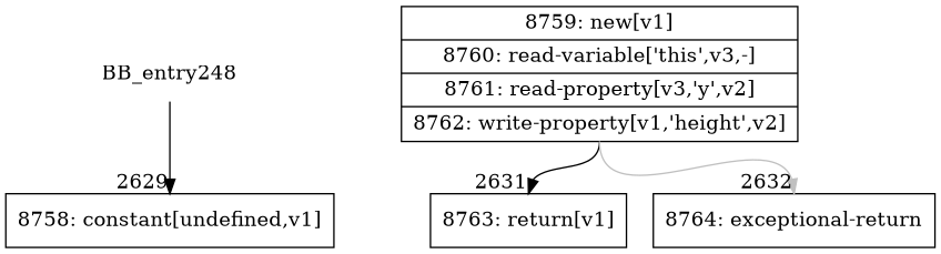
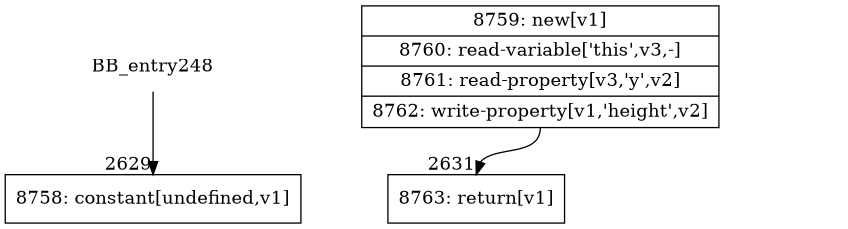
  digraph {
    rankdir=TD
    node [shape=record]
    edge [headport=n tailport=s]
    n1 [label=BB_entry248 shape=none]
    n2 [label="{8758: constant[undefined,v1]}"]
    n3 [label="{8759: new[v1]|8760: read-variable['this',v3,-]|8761: read-property[v3,'y',v2]|8762: write-property[v1,'height',v2]}"]
    n4 [label="{8763: return[v1]}"]
-   n5 [label="{8764: exceptional-return}"]
    n1 -> n2 [headlabel="    2629"]
    n3 -> n4 [headlabel="      2631"]
-   n3 -> n5 [color=gray headlabel="      2632"]
  }
